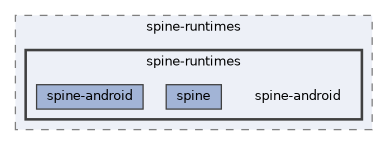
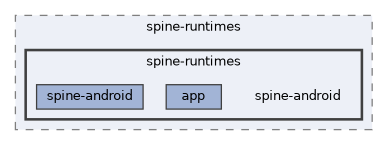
  digraph {
    compound=true
    fontname="DejaVu Sans"
    node [fontname="DejaVu Sans" fontsize=10 shape=box color=grey25 fillcolor="#a2b4d6" style=filled]
    n1 [height=0.2 label="spine-android" shape=plaintext width=0.4 color="" fillcolor="" style=""]
-   n2 [height=0.2 label=spine width=0.4]
+   n2 [height=0.2 label=app width=0.4]
    n3 [height=0.2 label="spine-android" width=0.4]
    subgraph cluster_1 {
      bgcolor="#edf0f7"
      fontsize=10
      label="spine-runtimes"
      pencolor=grey50
      style="filled,dashed"
      subgraph cluster_2 {
        bgcolor="#edf0f7"
        fontsize=10
        pencolor=grey25
        style="filled,bold"
        n1
        n2
        n3
      }
    }
  }
